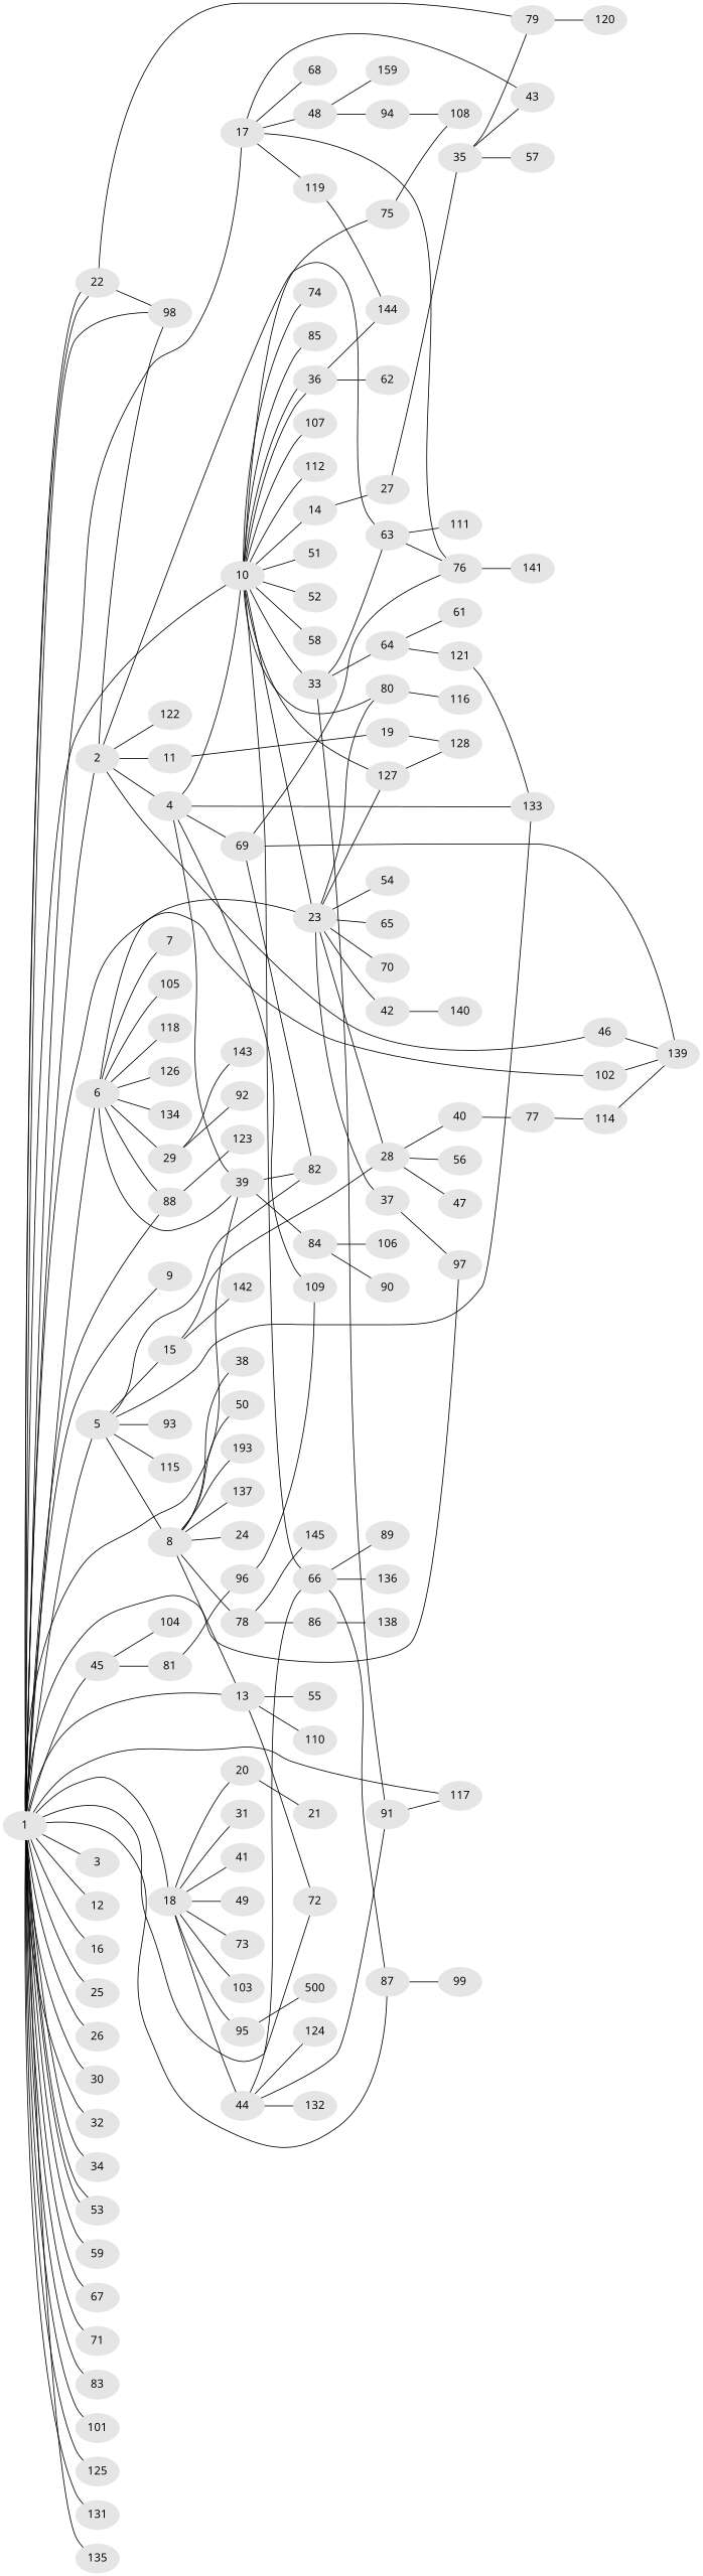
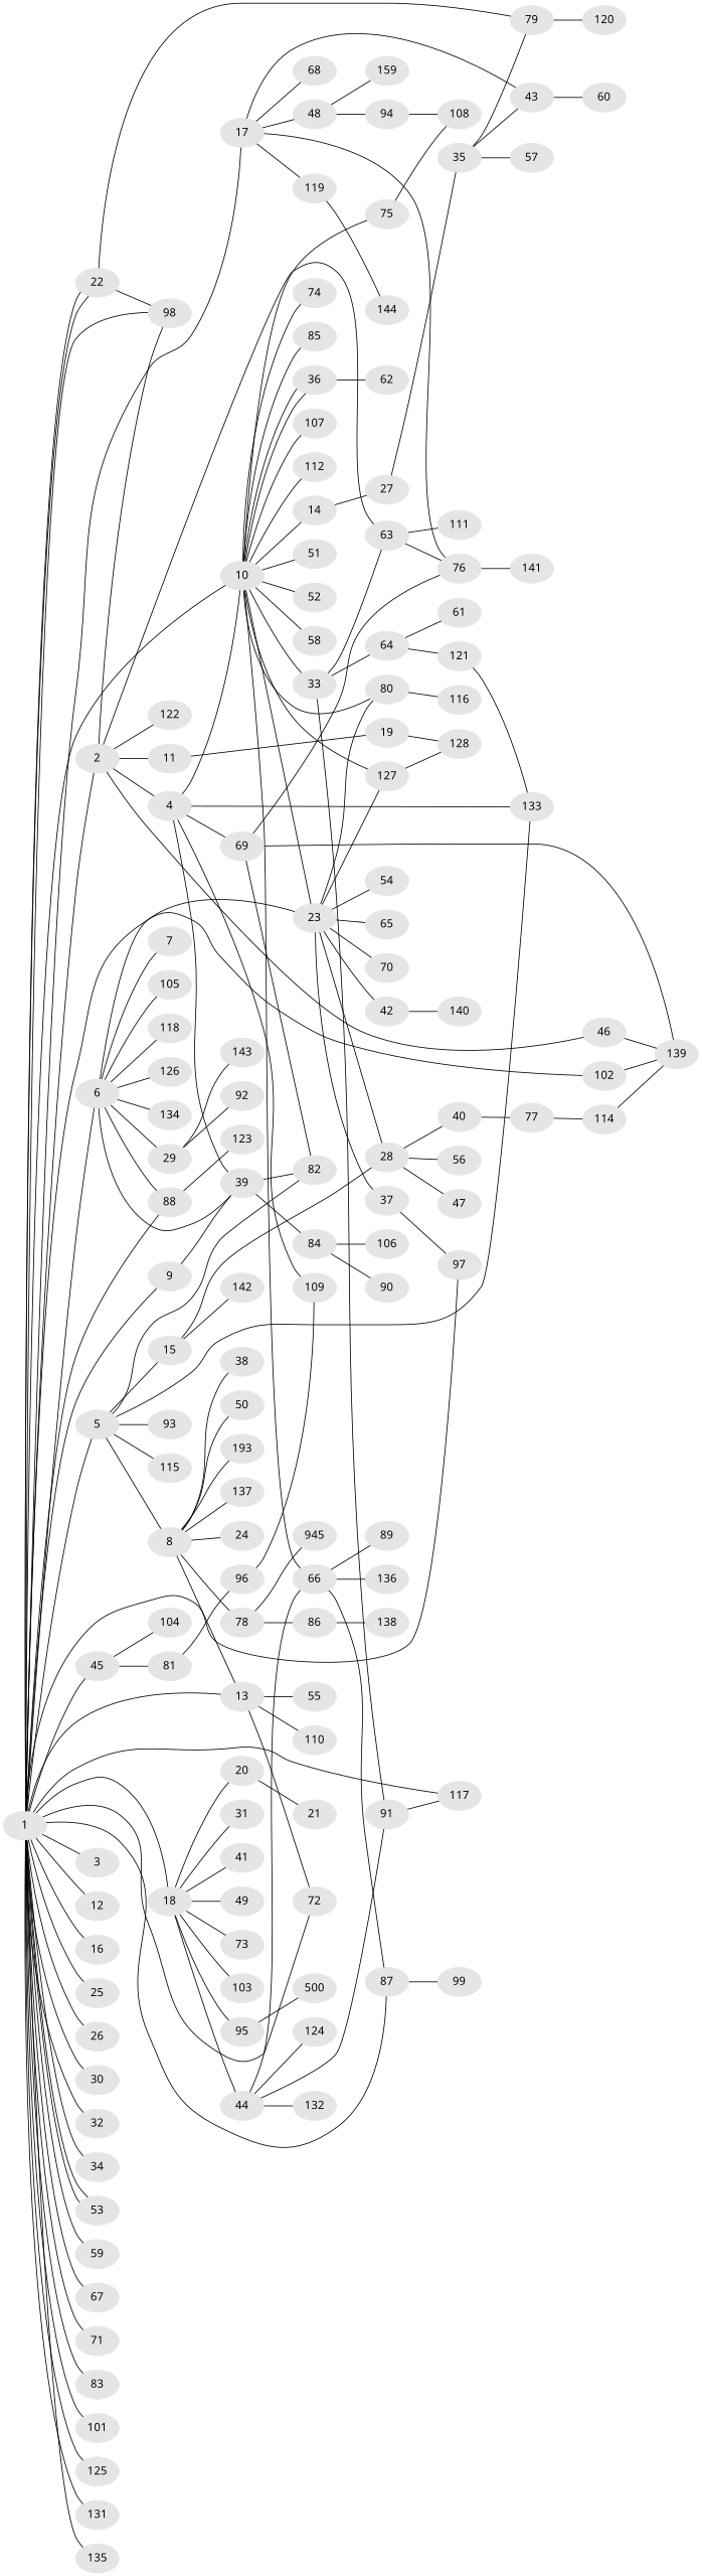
  graph {
    fontname="Noto Sans"
    rankdir=LR
    node [color=gray90 fontname="Noto Sans" style=filled]
    edge [fontname="Noto Sans"]
    1
    2
    3
    5
    6
    9
    10
    12
    13
    16
    17
    18
    22
    25
    26
    30
    32
    34
    39
    45
    53
    59
    67
    71
    72
    83
    87
    88
    97
    98
    101
    102
    117
    125
    131
    135
    4
    11
    46
    63
    122
    133
    8
    15
    82
    93
    115
    7
    23
    29
    105
    118
    126
    134
    14
    33
    36
    51
    52
    58
    66
    74
    75
    80
    85
    107
    112
    127
    55
    110
    43
    48
    68
    76
    119
    20
    31
    41
    44
    49
    73
    95
    103
    79
    84
    81
    104
    99
    123
    139
    69
    109
    19
    111
    24
    38
    50
    78
    n99 [label=193]
    137
    28
    142
    37
    42
    54
    65
    70
    92
    143
    86
-   145
+   145 [label=945]
    27
    64
    91
    62
    144
    89
    136
    108
    116
    128
    35
    40
    47
    56
+   60
    94
    n128 [label=159]
    141
    21
    124
    132
    n133 [label=500]
    120
    140
    57
    77
    61
    121
    90
    106
    114
    96
    138
    1 -- 2
    1 -- 3
    1 -- 5
    1 -- 6
    1 -- 9
    1 -- 10
    1 -- 12
    1 -- 13
    1 -- 16
    1 -- 17
    1 -- 18
    1 -- 22
    1 -- 22
    1 -- 25
    1 -- 26
    1 -- 30
    1 -- 32
    1 -- 34
-   1 -- 39
+   9 -- 39
    1 -- 45
    1 -- 53
    1 -- 53
    1 -- 59
    1 -- 67
    1 -- 71
    1 -- 72
    1 -- 83
    1 -- 87
    1 -- 88
    1 -- 97
    1 -- 98
    1 -- 101
    1 -- 102
    1 -- 117
    1 -- 125
    1 -- 131
    1 -- 135
    2 -- 98
    2 -- 4
    2 -- 11
    2 -- 46
    2 -- 63
    2 -- 122
    5 -- 133
    5 -- 8
    5 -- 15
    5 -- 82
    5 -- 93
    5 -- 115
    6 -- 39
    6 -- 88
    6 -- 7
    6 -- 23
    6 -- 29
    6 -- 105
    6 -- 118
    6 -- 126
    6 -- 134
    10 -- 23
    10 -- 14
    10 -- 33
    10 -- 36
    10 -- 36
    10 -- 51
    10 -- 52
    10 -- 58
    10 -- 66
    10 -- 74
    10 -- 75
    10 -- 80
    10 -- 85
    10 -- 107
    10 -- 112
    10 -- 127
    13 -- 72
    13 -- 55
    13 -- 110
    17 -- 43
    17 -- 48
    17 -- 68
    17 -- 76
    17 -- 119
    18 -- 20
    18 -- 31
    18 -- 41
    18 -- 44
    18 -- 49
    18 -- 73
    18 -- 95
    18 -- 103
    22 -- 98
    22 -- 79
    39 -- 82
    39 -- 84
    45 -- 81
    45 -- 104
    87 -- 99
    88 -- 123
    102 -- 139
    4 -- 10
    4 -- 39
    4 -- 133
    4 -- 69
    4 -- 109
    11 -- 19
    46 -- 139
    63 -- 76
    63 -- 111
    8 -- 13
    8 -- 24
    8 -- 38
    8 -- 50
    8 -- 78
    8 -- n99
    8 -- 137
    15 -- 28
    15 -- 142
    23 -- 80
    23 -- 127
    23 -- 28
    23 -- 37
    23 -- 42
    23 -- 54
    23 -- 65
    23 -- 70
    29 -- 92
    29 -- 143
    14 -- 27
    33 -- 63
    33 -- 64
    33 -- 91
    36 -- 62
-   36 -- 144
    66 -- 87
    66 -- 89
    66 -- 136
    75 -- 108
    80 -- 116
    127 -- 128
+   43 -- 60
    48 -- 94
    48 -- n128
    76 -- 141
    119 -- 144
    20 -- 21
    44 -- 66
    44 -- 91
    44 -- 124
    44 -- 132
    95 -- n133
    79 -- 120
    84 -- 90
    84 -- 106
    81 -- 96
    69 -- 82
    69 -- 76
    69 -- 139
    19 -- 128
    78 -- 86
    78 -- 145
    28 -- 40
    28 -- 47
    28 -- 56
    37 -- 97
    42 -- 140
    86 -- 138
    27 -- 35
    64 -- 61
    64 -- 121
    91 -- 117
    35 -- 43
    35 -- 79
    35 -- 57
    40 -- 77
    94 -- 108
    77 -- 114
    121 -- 133
    114 -- 139
    96 -- 109
  }
